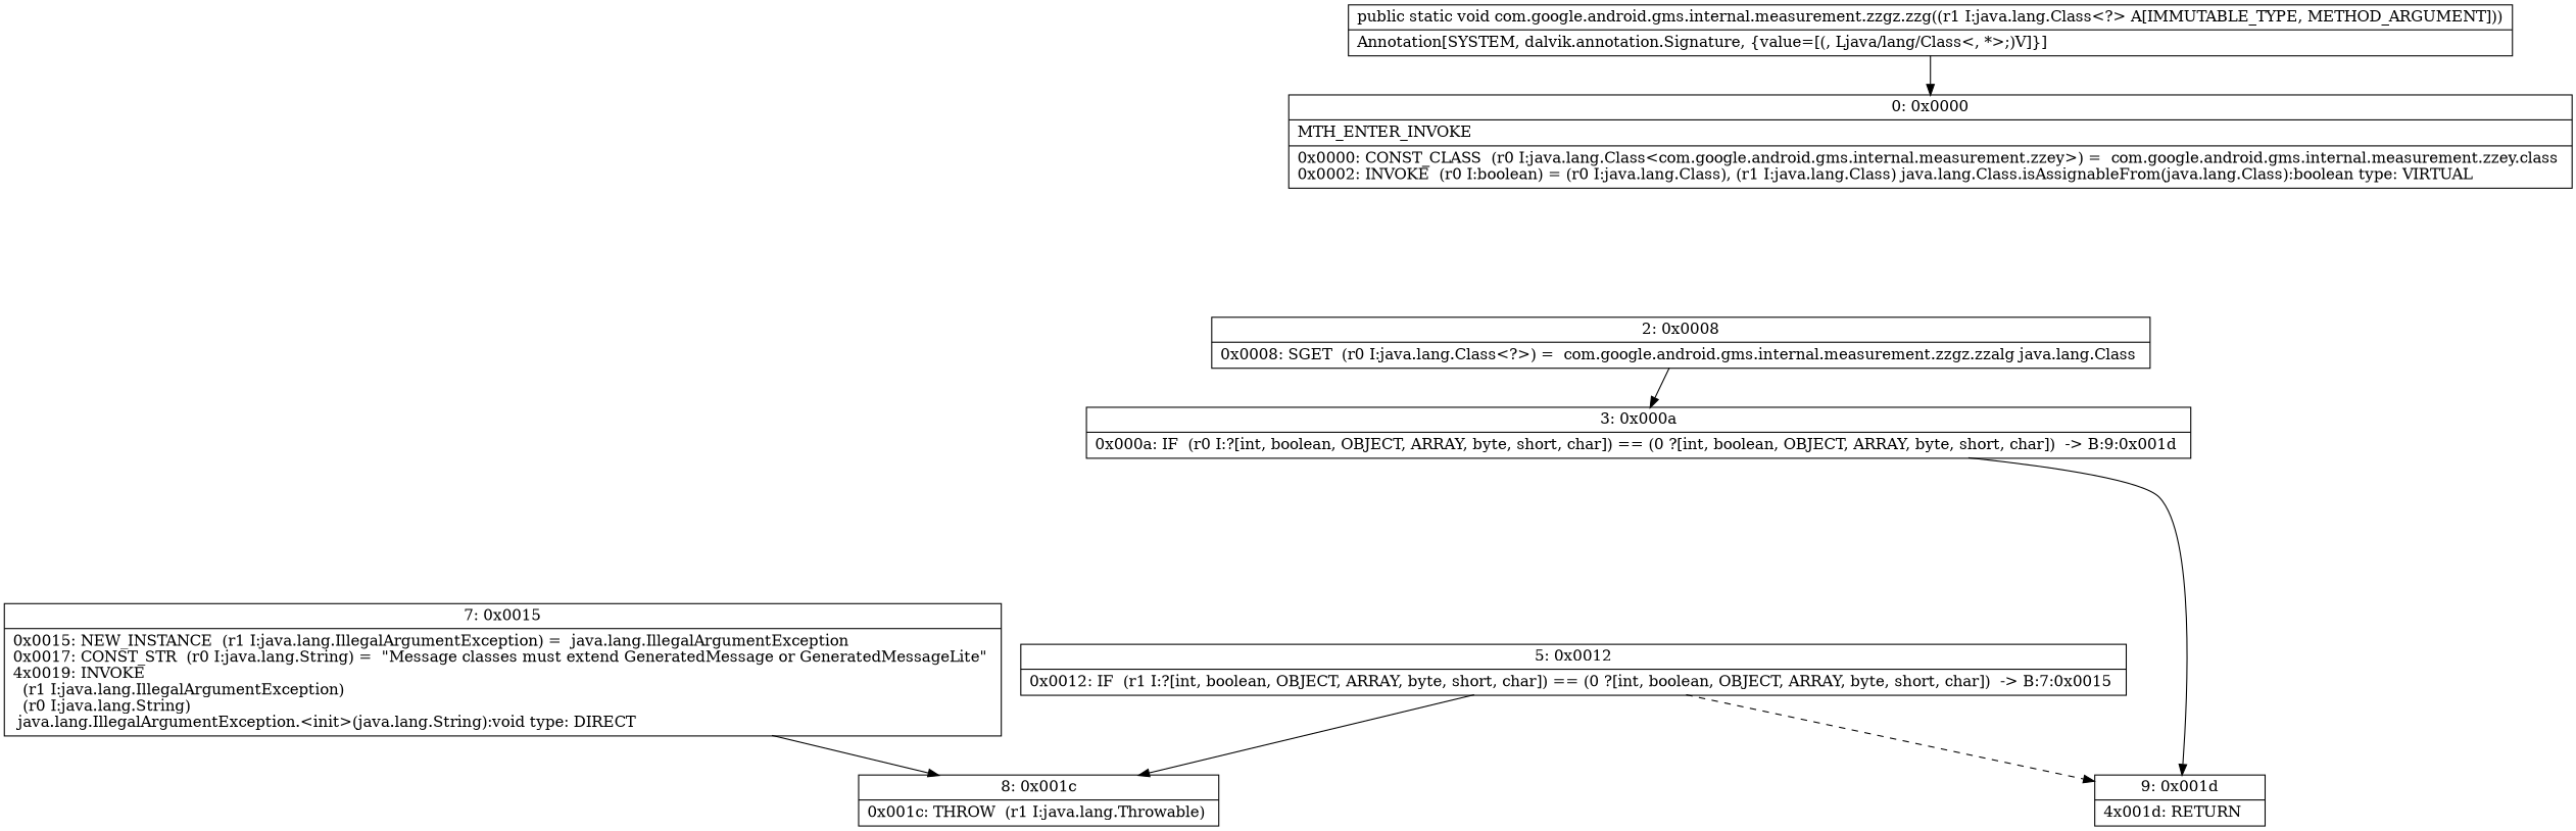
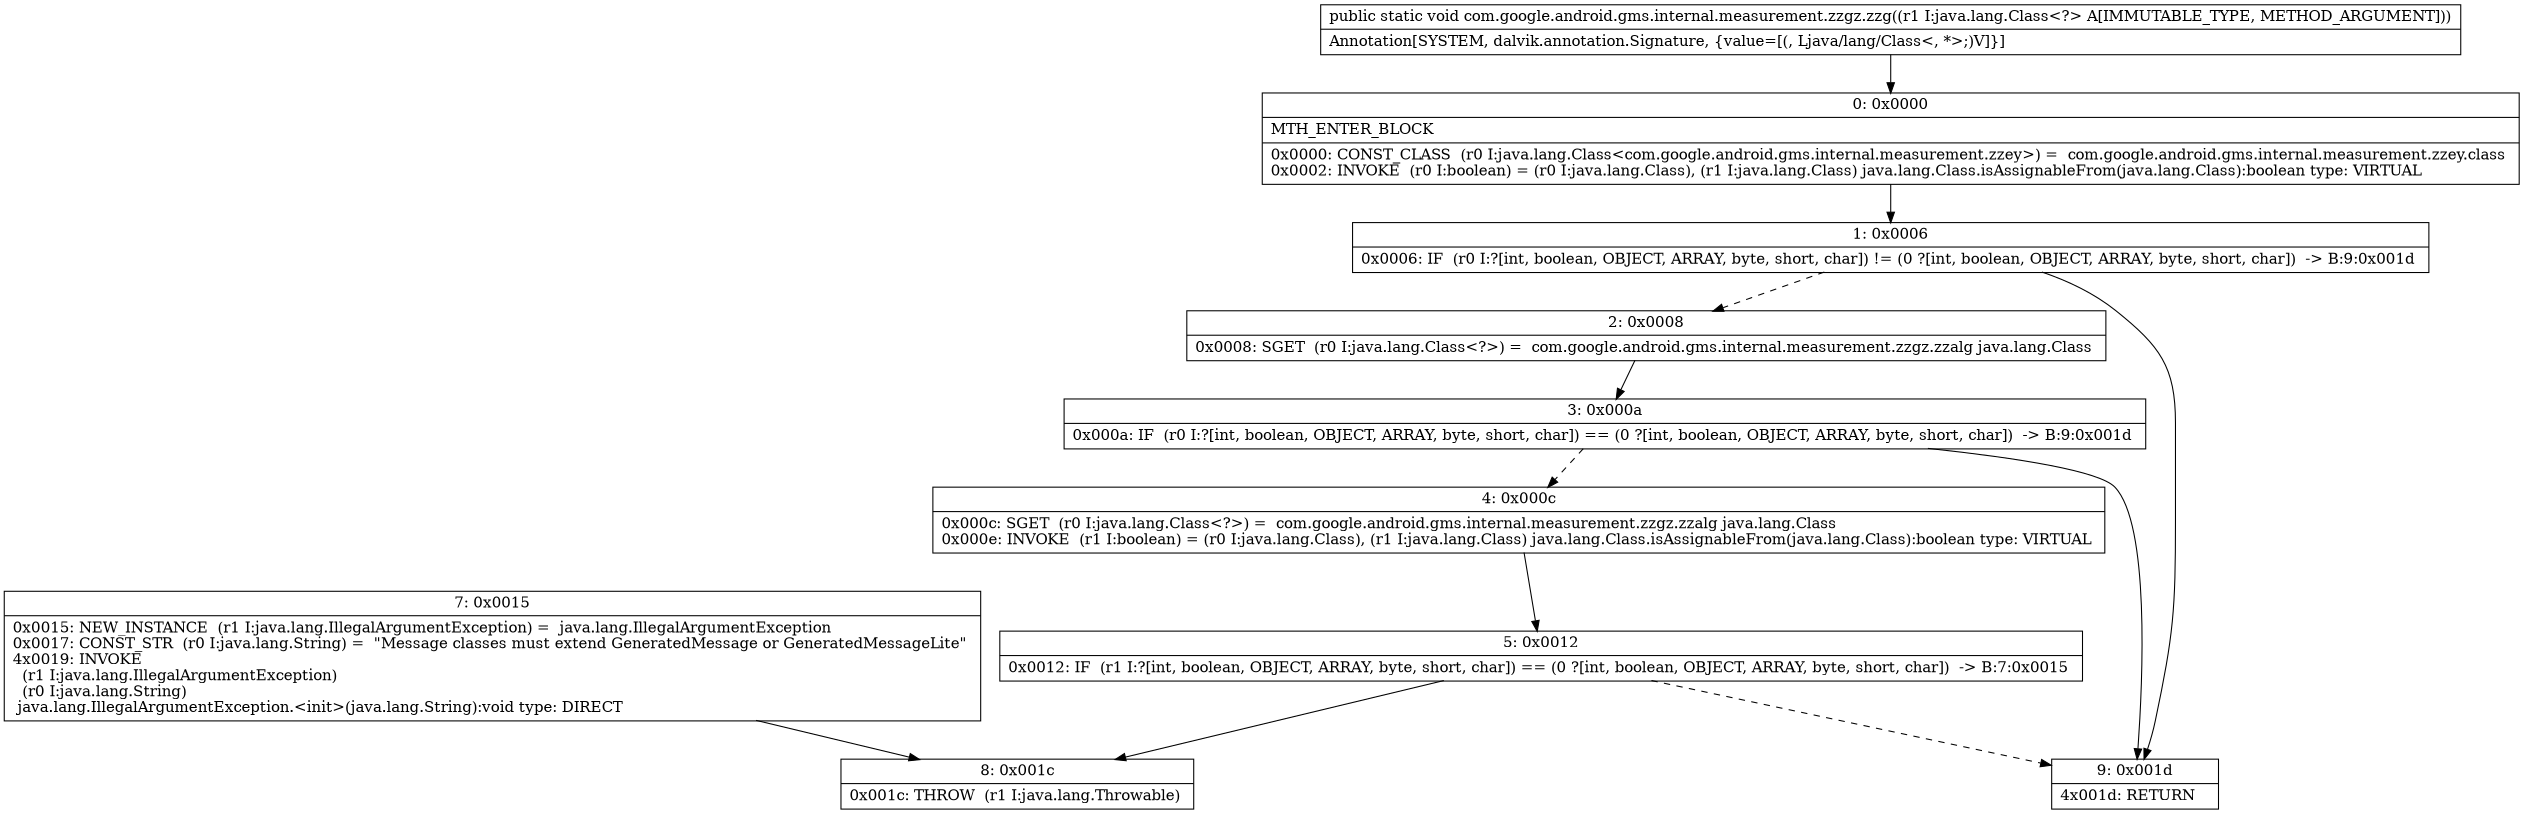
  digraph {
    node [shape=record]
-   n1 [label="{0\:\ 0x0000|MTH_ENTER_INVOKE\l|0x0000: CONST_CLASS  (r0 I:java.lang.Class\<com.google.android.gms.internal.measurement.zzey\>) =  com.google.android.gms.internal.measurement.zzey.class \l0x0002: INVOKE  (r0 I:boolean) = (r0 I:java.lang.Class), (r1 I:java.lang.Class) java.lang.Class.isAssignableFrom(java.lang.Class):boolean type: VIRTUAL \l}"]
+   n1 [label="{0\:\ 0x0000|MTH_ENTER_BLOCK\l|0x0000: CONST_CLASS  (r0 I:java.lang.Class\<com.google.android.gms.internal.measurement.zzey\>) =  com.google.android.gms.internal.measurement.zzey.class \l0x0002: INVOKE  (r0 I:boolean) = (r0 I:java.lang.Class), (r1 I:java.lang.Class) java.lang.Class.isAssignableFrom(java.lang.Class):boolean type: VIRTUAL \l}"]
+   n2 [label="{1\:\ 0x0006|0x0006: IF  (r0 I:?[int, boolean, OBJECT, ARRAY, byte, short, char]) != (0 ?[int, boolean, OBJECT, ARRAY, byte, short, char])  \-\> B:9:0x001d \l}"]
    n3 [label="{2\:\ 0x0008|0x0008: SGET  (r0 I:java.lang.Class\<?\>) =  com.google.android.gms.internal.measurement.zzgz.zzalg java.lang.Class \l}"]
    n4 [label="{9\:\ 0x001d|4x001d: RETURN   \l}"]
    n5 [label="{3\:\ 0x000a|0x000a: IF  (r0 I:?[int, boolean, OBJECT, ARRAY, byte, short, char]) == (0 ?[int, boolean, OBJECT, ARRAY, byte, short, char])  \-\> B:9:0x001d \l}"]
+   n6 [label="{4\:\ 0x000c|0x000c: SGET  (r0 I:java.lang.Class\<?\>) =  com.google.android.gms.internal.measurement.zzgz.zzalg java.lang.Class \l0x000e: INVOKE  (r1 I:boolean) = (r0 I:java.lang.Class), (r1 I:java.lang.Class) java.lang.Class.isAssignableFrom(java.lang.Class):boolean type: VIRTUAL \l}"]
    n7 [label="{5\:\ 0x0012|0x0012: IF  (r1 I:?[int, boolean, OBJECT, ARRAY, byte, short, char]) == (0 ?[int, boolean, OBJECT, ARRAY, byte, short, char])  \-\> B:7:0x0015 \l}"]
    n8 [label="{8\:\ 0x001c|0x001c: THROW  (r1 I:java.lang.Throwable) \l}"]
    n9 [label="{7\:\ 0x0015|0x0015: NEW_INSTANCE  (r1 I:java.lang.IllegalArgumentException) =  java.lang.IllegalArgumentException \l0x0017: CONST_STR  (r0 I:java.lang.String) =  \"Message classes must extend GeneratedMessage or GeneratedMessageLite\" \l4x0019: INVOKE  \l  (r1 I:java.lang.IllegalArgumentException)\l  (r0 I:java.lang.String)\l java.lang.IllegalArgumentException.\<init\>(java.lang.String):void type: DIRECT \l}"]
    n10 [label="{public static void com.google.android.gms.internal.measurement.zzgz.zzg((r1 I:java.lang.Class\<?\> A[IMMUTABLE_TYPE, METHOD_ARGUMENT]))  | Annotation[SYSTEM, dalvik.annotation.Signature, \{value=[(, Ljava\/lang\/Class\<, *\>;)V]\}]\l}"]
+   n1 -> n2
+   n2 -> n3 [style=dashed]
+   n2 -> n4
    n3 -> n5
    n5 -> n4
+   n5 -> n6 [style=dashed]
+   n6 -> n7
    n7 -> n4 [style=dashed]
    n7 -> n8
    n9 -> n8
    n10 -> n1
  }
